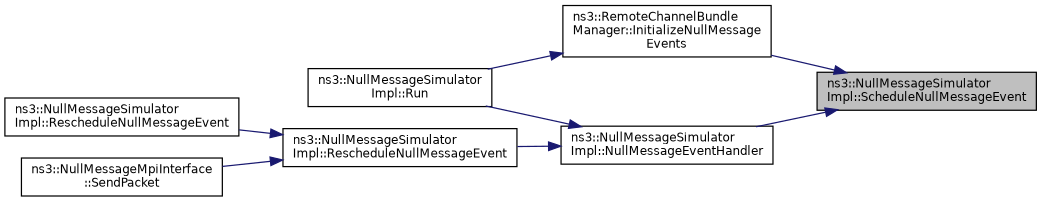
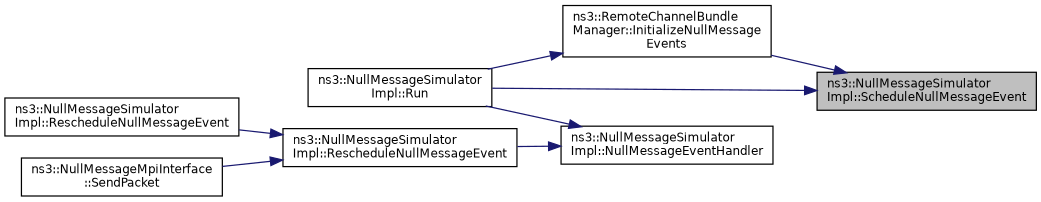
  digraph {
    rankdir=RL
    node [color=black fillcolor=white fontname=Helvetica fontsize=10 shape=record style=filled]
    edge [color=midnightblue dir=back fontname=Helvetica fontsize=10 labelfontname=Helvetica labelfontsize=10 style=solid]
    n1 [fillcolor=grey75 fontcolor=black height=0.2 label="ns3::NullMessageSimulator\lImpl::ScheduleNullMessageEvent" width=0.4]
    n2 [height=0.2 label="ns3::RemoteChannelBundle\lManager::InitializeNullMessage\lEvents" width=0.4]
    n3 [height=0.2 label="ns3::NullMessageSimulator\lImpl::NullMessageEventHandler" width=0.4]
    n4 [height=0.2 label="ns3::NullMessageSimulator\lImpl::Run" width=0.4]
    n5 [height=0.2 label="ns3::NullMessageSimulator\lImpl::RescheduleNullMessageEvent" width=0.4]
    n6 [height=0.2 label="ns3::NullMessageSimulator\lImpl::RescheduleNullMessageEvent" width=0.4]
    n7 [height=0.2 label="ns3::NullMessageMpiInterface\l::SendPacket" width=0.4]
    n1 -> n2
-   n1 -> n3
+   n1 -> n4
    n2 -> n4
    n3 -> n4
    n3 -> n5
    n5 -> n6
    n5 -> n7
  }
